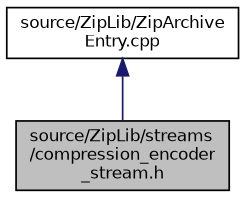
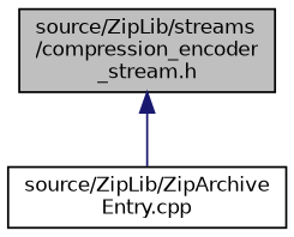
  digraph {
    node [color=black fontname=Helvetica fontsize=10 shape=record style=filled]
    n1 [fillcolor=grey75 fontcolor=black height=0.2 label="source/ZipLib/streams\l/compression_encoder\l_stream.h" width=0.4]
    n2 [fillcolor=white height=0.2 label="source/ZipLib/ZipArchive\lEntry.cpp" width=0.4]
-   n2 -> n1 [color=midnightblue dir=back fontname=Helvetica fontsize=10 labelfontname=Helvetica labelfontsize=10 style=solid]
+   n1 -> n2 [color=midnightblue dir=back fontname=Helvetica fontsize=10 labelfontname=Helvetica labelfontsize=10 style=solid]
  }
